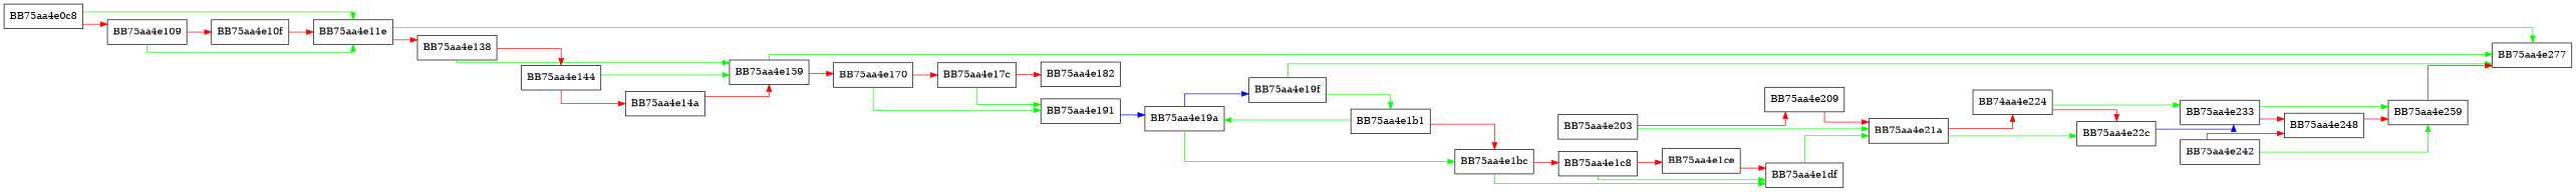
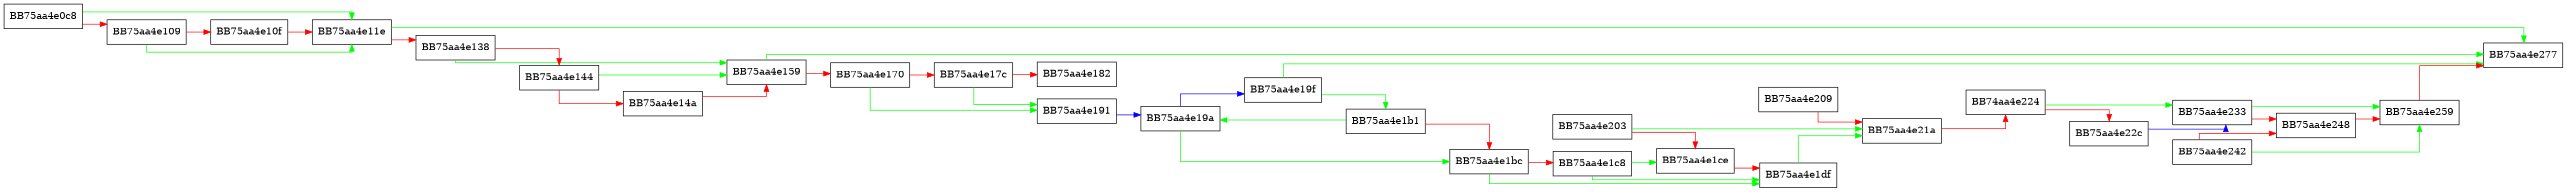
  digraph {
    rankdir=LR
    splines=ortho
    node [shape=box]
    edge [color=red]
    BB75aa4e0c8
    BB75aa4e11e
    BB75aa4e109
    BB75aa4e277
    BB75aa4e138
    BB75aa4e10f
    BB75aa4e159
    BB75aa4e144
    BB75aa4e170
    BB75aa4e14a
    BB75aa4e191
    BB75aa4e17c
    BB75aa4e19a
    BB75aa4e182
    BB75aa4e1bc
    BB75aa4e19f
    BB75aa4e1df
    BB75aa4e1c8
    BB75aa4e1b1
    BB75aa4e21a
    BB75aa4e1ce
    BB75aa4e22c
    n23 [label=BB74aa4e224]
    BB75aa4e203
    BB75aa4e209
    BB75aa4e233
    BB75aa4e259
    BB75aa4e248
    BB75aa4e242
    BB75aa4e0c8 -> BB75aa4e11e [color=green]
    BB75aa4e0c8 -> BB75aa4e109
    BB75aa4e11e -> BB75aa4e277 [color=green]
    BB75aa4e11e -> BB75aa4e138
    BB75aa4e109 -> BB75aa4e11e [color=green]
    BB75aa4e109 -> BB75aa4e10f
    BB75aa4e138 -> BB75aa4e159 [color=green]
    BB75aa4e138 -> BB75aa4e144
    BB75aa4e10f -> BB75aa4e11e
    BB75aa4e159 -> BB75aa4e277 [color=green]
    BB75aa4e159 -> BB75aa4e170
    BB75aa4e144 -> BB75aa4e159 [color=green]
    BB75aa4e144 -> BB75aa4e14a
    BB75aa4e170 -> BB75aa4e191 [color=green]
    BB75aa4e170 -> BB75aa4e17c
    BB75aa4e14a -> BB75aa4e159
    BB75aa4e191 -> BB75aa4e19a [color=blue]
    BB75aa4e17c -> BB75aa4e191 [color=green]
    BB75aa4e17c -> BB75aa4e182
    BB75aa4e19a -> BB75aa4e1bc [color=green]
    BB75aa4e19a -> BB75aa4e19f [color=blue]
    BB75aa4e1bc -> BB75aa4e1df [color=green]
    BB75aa4e1bc -> BB75aa4e1c8
    BB75aa4e19f -> BB75aa4e277 [color=green]
    BB75aa4e19f -> BB75aa4e1b1 [color=green]
    BB75aa4e1df -> BB75aa4e21a [color=green]
    BB75aa4e1c8 -> BB75aa4e1df [color=green]
-   BB75aa4e1c8 -> BB75aa4e1ce
+   BB75aa4e1c8 -> BB75aa4e1ce [color=green]
    BB75aa4e1b1 -> BB75aa4e19a [color=green]
    BB75aa4e1b1 -> BB75aa4e1bc
-   BB75aa4e21a -> BB75aa4e22c [color=green]
    BB75aa4e21a -> n23
    BB75aa4e1ce -> BB75aa4e1df
    BB75aa4e22c -> BB75aa4e233 [color=blue]
    n23 -> BB75aa4e22c
    n23 -> BB75aa4e233 [color=green]
    BB75aa4e203 -> BB75aa4e21a [color=green]
-   BB75aa4e203 -> BB75aa4e209
+   BB75aa4e203 -> BB75aa4e1ce
    BB75aa4e209 -> BB75aa4e21a
    BB75aa4e233 -> BB75aa4e259 [color=green]
    BB75aa4e233 -> BB75aa4e248
    BB75aa4e259 -> BB75aa4e277
    BB75aa4e248 -> BB75aa4e259
    BB75aa4e242 -> BB75aa4e259 [color=green]
    BB75aa4e242 -> BB75aa4e248
  }
